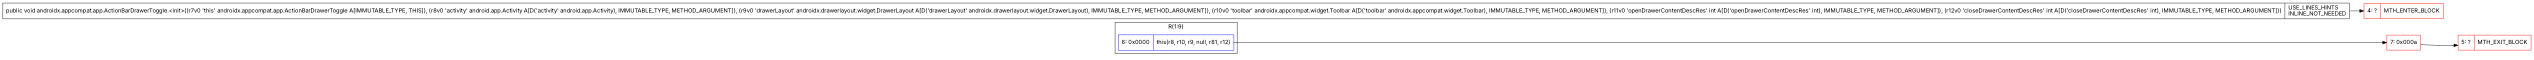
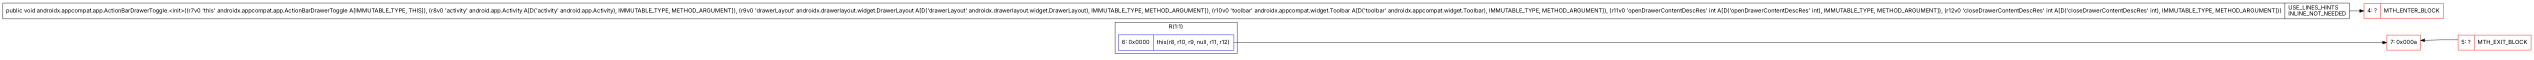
  digraph {
    fontname=Inter
    rankdir=LR
    node [color=red fontname=Inter shape=record]
    edge [fontname=Inter]
-   n1 [color=blue label="{6\:\ 0x0000|this(r8, r10, r9, null, r81, r12)\l}"]
+   n1 [color=blue label="{6\:\ 0x0000|this(r8, r10, r9, null, r11, r12)\l}"]
    n2 [label="{7\:\ 0x000a}"]
    n3 [label="{5\:\ ?|MTH_EXIT_BLOCK\l}"]
    n4 [label="{4\:\ ?|MTH_ENTER_BLOCK\l}"]
    n5 [label="{public void androidx.appcompat.app.ActionBarDrawerToggle.\<init\>((r7v0 'this' androidx.appcompat.app.ActionBarDrawerToggle A[IMMUTABLE_TYPE, THIS]), (r8v0 'activity' android.app.Activity A[D('activity' android.app.Activity), IMMUTABLE_TYPE, METHOD_ARGUMENT]), (r9v0 'drawerLayout' androidx.drawerlayout.widget.DrawerLayout A[D('drawerLayout' androidx.drawerlayout.widget.DrawerLayout), IMMUTABLE_TYPE, METHOD_ARGUMENT]), (r10v0 'toolbar' androidx.appcompat.widget.Toolbar A[D('toolbar' androidx.appcompat.widget.Toolbar), IMMUTABLE_TYPE, METHOD_ARGUMENT]), (r11v0 'openDrawerContentDescRes' int A[D('openDrawerContentDescRes' int), IMMUTABLE_TYPE, METHOD_ARGUMENT]), (r12v0 'closeDrawerContentDescRes' int A[D('closeDrawerContentDescRes' int), IMMUTABLE_TYPE, METHOD_ARGUMENT]))  | USE_LINES_HINTS\lINLINE_NOT_NEEDED\l}" color=""]
    subgraph cluster_1 {
-     label="R(1:9)"
+     label="R(1:1)"
      n1
    }
    n1 -> n2
-   n2 -> n3
+   n3 -> n2
    n5 -> n4
  }
